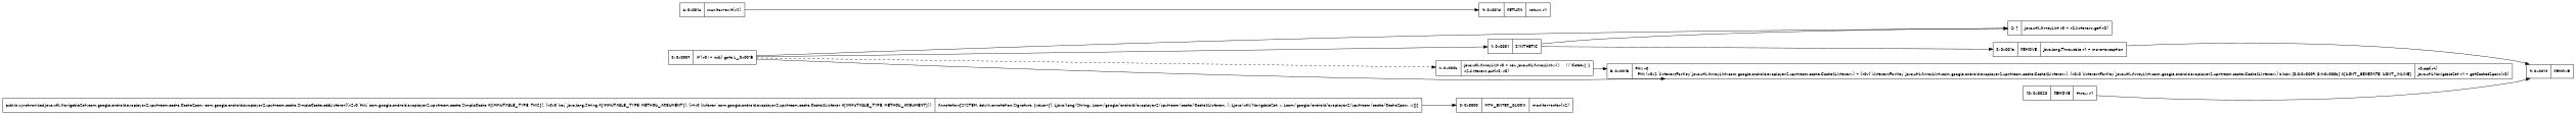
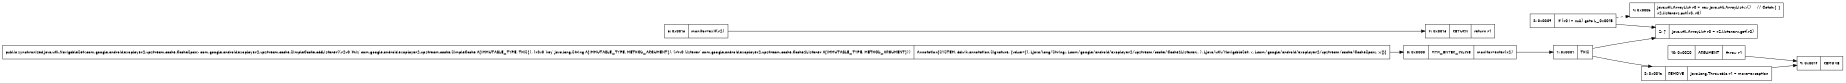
  digraph {
    fontname="Patrick Hand"
    rankdir=LR
    node [fontname="Patrick Hand" shape=record]
    edge [fontname="Patrick Hand"]
-   n1 [label="{0\:\ 0x0000|MTH_ENTER_BLOCK\l|monitor\-enter(r2)\l}"]
-   n2 [label="{1\:\ 0x0001|SYNTHETIC\l}"]
+   n1 [label="{0\:\ 0x0000|MTH_ENTER_INLINE\l|monitor\-enter(r2)\l}"]
+   n2 [label="{1\:\ 0x0001|THIS\l}"]
    n3 [label="{2\:\ ?|java.util.ArrayList r0 = r2.listeners.get(r3)\l}"]
    n4 [label="{8\:\ 0x001e|REMOVE\l|java.lang.Throwable r1 = move\-exception\l}"]
    n5 [label="{9\:\ 0x001f|REMOVE\l}"]
    n6 [label="{3\:\ 0x0009|if (r0 != null) goto L_0x0015\l}"]
    n7 [label="{4\:\ 0x000b|java.util.ArrayList r0 = new java.util.ArrayList\<\>()     \/\/ Catch:\{  \}\lr2.listeners.put(r3, r0)\l}"]
-   n8 [label="{5\:\ 0x0015|PHI: r0 \l  PHI: (r0v2 'listenersForKey' java.util.ArrayList\<com.google.android.exoplayer2.upstream.cache.Cache$Listener\>) = (r0v1 'listenersForKey' java.util.ArrayList\<com.google.android.exoplayer2.upstream.cache.Cache$Listener\>), (r0v3 'listenersForKey' java.util.ArrayList\<com.google.android.exoplayer2.upstream.cache.Cache$Listener\>) binds: [B:3:0x0009, B:4:0x000b] A[DONT_GENERATE, DONT_INLINE]\l|r0.add(r4)\ljava.util.NavigableSet r1 = getCachedSpans(r3)\l}"]
    n9 [label="{6\:\ 0x001c|monitor\-exit(r2)\l}"]
    n10 [label="{7\:\ 0x001d|RETURN\l|return r1\l}"]
-   n11 [label="{10\:\ 0x0020|REMOVE\l|throw r1\l}"]
+   n11 [label="{10\:\ 0x0020|ARGUMENT\l|throw r1\l}"]
    n12 [label="{public synchronized java.util.NavigableSet\<com.google.android.exoplayer2.upstream.cache.CacheSpan\> com.google.android.exoplayer2.upstream.cache.SimpleCache.addListener((r2v0 'this' com.google.android.exoplayer2.upstream.cache.SimpleCache A[IMMUTABLE_TYPE, THIS]), (r3v0 'key' java.lang.String A[IMMUTABLE_TYPE, METHOD_ARGUMENT]), (r4v0 'listener' com.google.android.exoplayer2.upstream.cache.Cache$Listener A[IMMUTABLE_TYPE, METHOD_ARGUMENT]))  | Annotation[SYSTEM, dalvik.annotation.Signature, \{value=[(, Ljava\/lang\/String;, Lcom\/google\/android\/exoplayer2\/upstream\/cache\/Cache$Listener;, ), Ljava\/util\/NavigableSet, \<, Lcom\/google\/android\/exoplayer2\/upstream\/cache\/CacheSpan;, \>;]\}]\l}"]
-   n6 -> n2
+   n1 -> n2
    n2 -> n3
    n2 -> n4
    n4 -> n5
    n6 -> n3
    n6 -> n7 [style=dashed]
-   n6 -> n8
-   n7 -> n8
    n9 -> n10
    n11 -> n5
    n12 -> n1
  }
